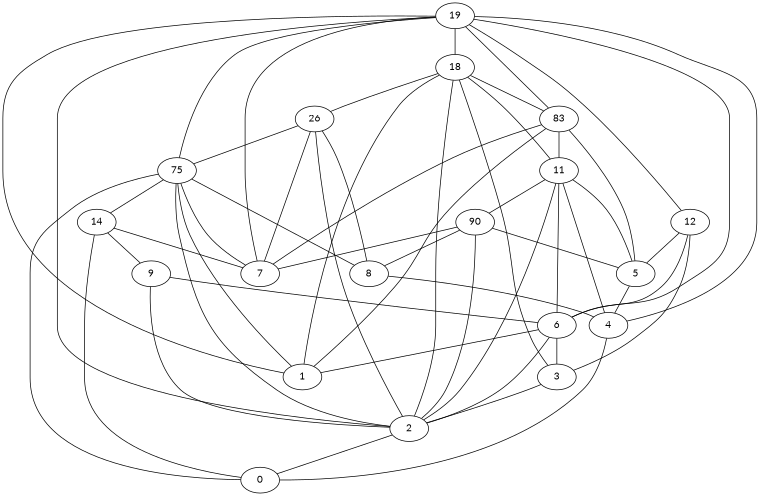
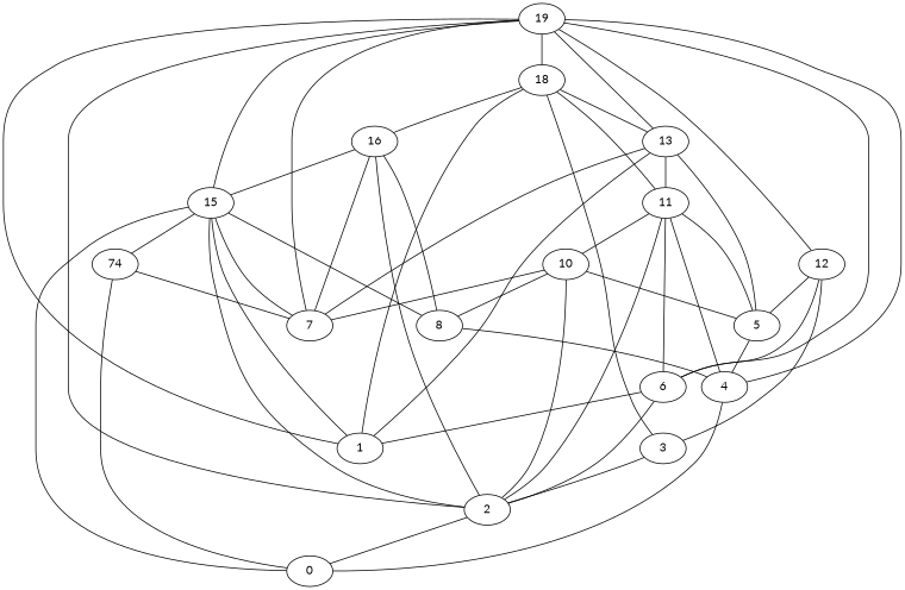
  digraph {
    fontname=Lato
    node [fontname=Lato]
    edge [color=black dir=none fontname=Lato]
    5
-   13 [label=83]
-   10 [label=90]
+   13
+   10
    4
    7
    11
    1
    8
    2
    0
-   16 [label=26]
-   15 [label=75]
-   14
+   16
+   15
+   14 [label=74]
    18
    3
    6
-   9
    19
    12
    subgraph sub_1 {
      5
      13
      10
      4
      7
      11
      1
      8
      2
      0
      16
      15
      14
      18
      3
      6
-     9
      19
      12
    }
    5 -> 4
    13 -> 5
    13 -> 7
    13 -> 11
    13 -> 1
    10 -> 5
    10 -> 7
    10 -> 8
    10 -> 2
    4 -> 0
    11 -> 5
    11 -> 10
    11 -> 4
    11 -> 2
    11 -> 6
    8 -> 4
    2 -> 0
    16 -> 7
    16 -> 8
    16 -> 2
    16 -> 15
    15 -> 7
    15 -> 1
    15 -> 8
    15 -> 2
    15 -> 0
    15 -> 14
    14 -> 7
    14 -> 0
-   14 -> 9
    18 -> 13
    18 -> 11
    18 -> 1
-   18 -> 2
    18 -> 16
    18 -> 3
    3 -> 2
    6 -> 1
    6 -> 2
-   6 -> 3
-   9 -> 2
-   9 -> 6
    19 -> 13
    19 -> 4
    19 -> 7
    19 -> 1
    19 -> 2
    19 -> 15
    19 -> 18
    19 -> 6
    19 -> 12
    12 -> 5
    12 -> 3
    12 -> 6
  }
